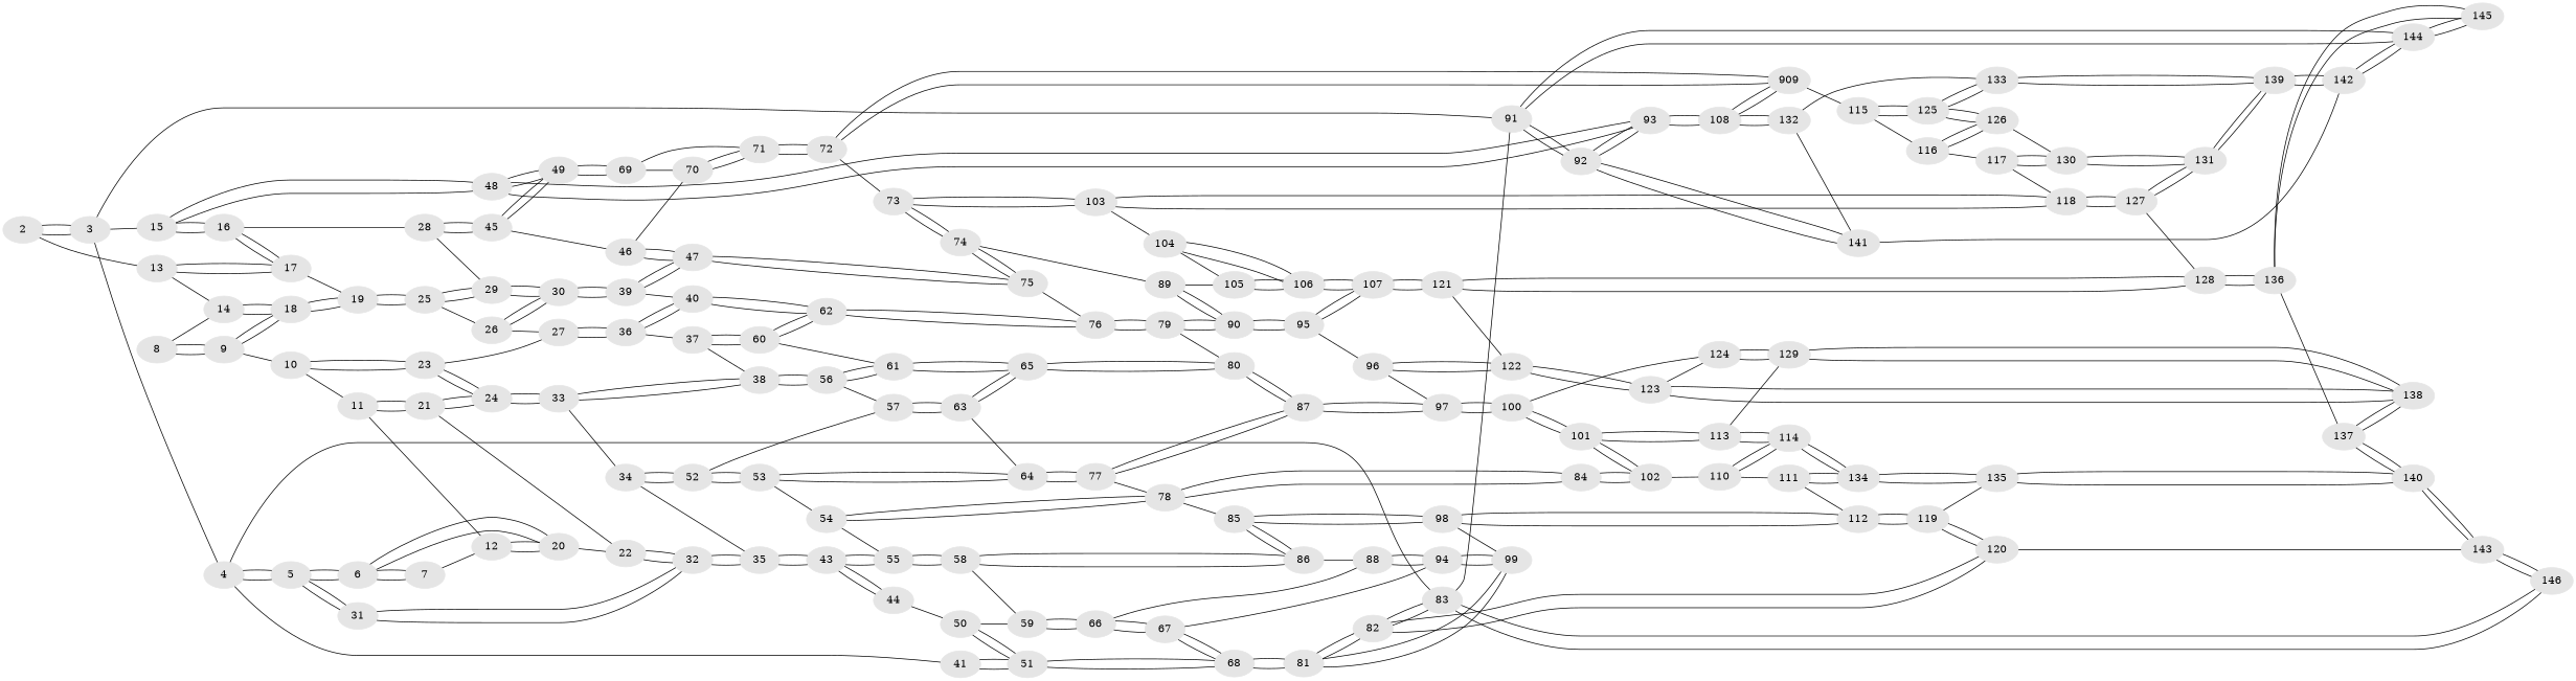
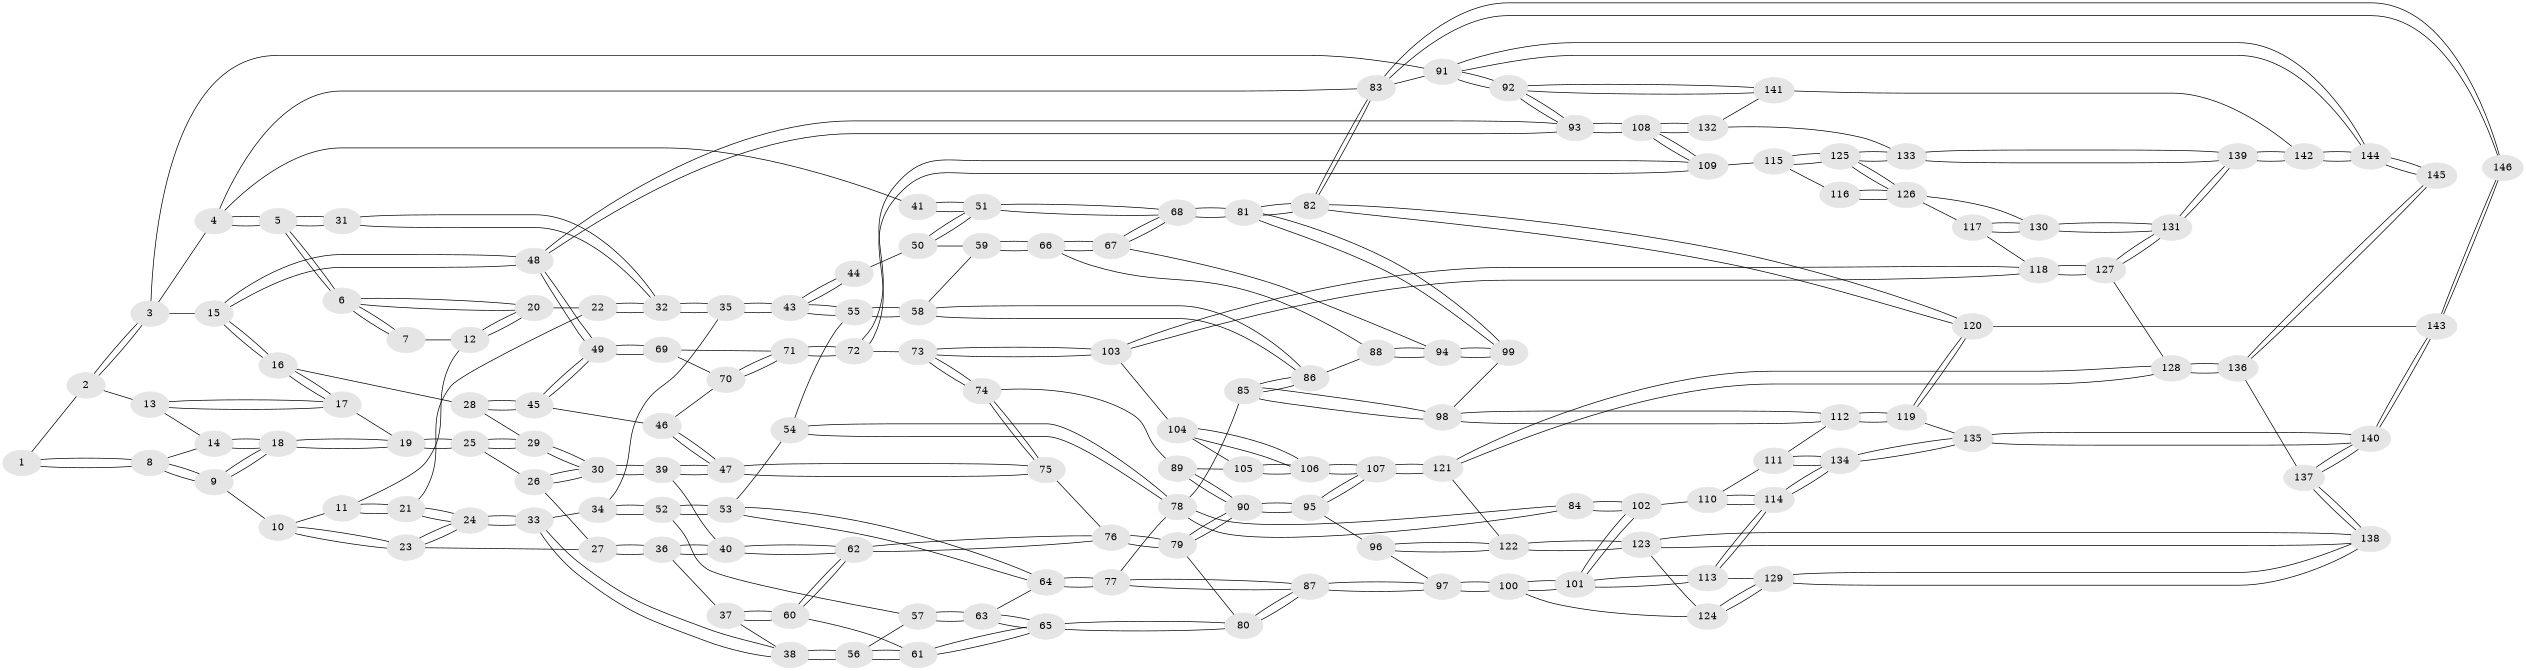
  graph {
    rankdir=LR
    node [color=gray90 style=filled]
+   1
    2
    8
    3
    13
    9
    14
    4
    15
    91
    17
    5
    41
    83
    16
    48
    92
    144
    6
    31
    51
    146
    7
    20
    32
    12
    22
    10
    18
    11
    23
    19
    21
    24
    27
    28
    49
    93
    29
    45
    25
    26
    33
    35
    36
    34
    38
    30
    39
    37
    40
    46
    47
    43
    52
    56
    53
    57
    44
    55
    60
    62
    61
    75
    76
    68
    50
    58
    59
    70
    69
    71
    108
    66
    81
    54
    64
    63
    78
    77
    84
    85
    86
    65
    88
    67
    80
    79
    87
    94
    99
    82
    72
    73
-   109 [label=909]
+   109
    74
    103
    115
    89
    104
    118
    90
    105
    97
    102
    95
    120
    143
    98
    110
    112
    100
    106
    96
    107
    141
    145
    142
    132
    122
    121
    123
    101
    124
    119
    113
    129
    114
    111
    127
    128
    133
    116
    125
    134
    135
    138
    117
    126
    130
    131
    140
    136
    139
    137
+   1 -- 2
+   1 -- 8
+   1 -- 8
    2 -- 3
    2 -- 3
    2 -- 13
    8 -- 9
    8 -- 9
    8 -- 14
    3 -- 4
    3 -- 15
    3 -- 91
    13 -- 14
    13 -- 17
    13 -- 17
    9 -- 10
    9 -- 18
    9 -- 18
    14 -- 18
    14 -- 18
    4 -- 5
    4 -- 5
    4 -- 41
    4 -- 83
    15 -- 16
    15 -- 16
    15 -- 48
    15 -- 48
    91 -- 92
    91 -- 92
    91 -- 144
    91 -- 144
    17 -- 19
    5 -- 6
    5 -- 6
    5 -- 31
    5 -- 31
    41 -- 51
    41 -- 51
    83 -- 91
    83 -- 146
    83 -- 146
    16 -- 17
    16 -- 17
    16 -- 28
    48 -- 49
    48 -- 49
    48 -- 93
    48 -- 93
    92 -- 93
    92 -- 93
    92 -- 141
    92 -- 141
    144 -- 145
    144 -- 145
    6 -- 7
    6 -- 7
    6 -- 20
    6 -- 20
    31 -- 32
    31 -- 32
    51 -- 68
    51 -- 68
    7 -- 12
    20 -- 22
    32 -- 35
    32 -- 35
    12 -- 20
    12 -- 20
    22 -- 32
    22 -- 32
    10 -- 11
    10 -- 23
    10 -- 23
    18 -- 19
    18 -- 19
    11 -- 12
    11 -- 21
    11 -- 21
    23 -- 24
    23 -- 24
    23 -- 27
    19 -- 25
    19 -- 25
    21 -- 22
    21 -- 24
    21 -- 24
    24 -- 33
    24 -- 33
    27 -- 36
    27 -- 36
    28 -- 29
    28 -- 45
    28 -- 45
    49 -- 69
    49 -- 69
    93 -- 108
    93 -- 108
    29 -- 30
    29 -- 30
    45 -- 49
    45 -- 49
    45 -- 46
    25 -- 29
    25 -- 29
    25 -- 26
    26 -- 27
    26 -- 30
    26 -- 30
    33 -- 34
    33 -- 38
    33 -- 38
    35 -- 43
    35 -- 43
    36 -- 37
    36 -- 40
    36 -- 40
    34 -- 35
    34 -- 52
    34 -- 52
    38 -- 56
    38 -- 56
    30 -- 39
    30 -- 39
    39 -- 40
    39 -- 47
    39 -- 47
    37 -- 38
    37 -- 60
    37 -- 60
    40 -- 62
    40 -- 62
    46 -- 47
    46 -- 47
    46 -- 70
    47 -- 75
    47 -- 75
    43 -- 44
    43 -- 44
    43 -- 55
    43 -- 55
    52 -- 53
    52 -- 53
    52 -- 57
    56 -- 57
    56 -- 61
    56 -- 61
    53 -- 54
    53 -- 64
    53 -- 64
    57 -- 63
    57 -- 63
    44 -- 50
    55 -- 58
    55 -- 58
    60 -- 62
    60 -- 62
    60 -- 61
    62 -- 76
    62 -- 76
    61 -- 65
    61 -- 65
    75 -- 76
    76 -- 79
    76 -- 79
    68 -- 81
    68 -- 81
    50 -- 51
    50 -- 51
    50 -- 59
    58 -- 59
    58 -- 86
    58 -- 86
    59 -- 66
    59 -- 66
    70 -- 71
    70 -- 71
    69 -- 70
    69 -- 71
    71 -- 72
    71 -- 72
    108 -- 109
    108 -- 109
    108 -- 132
    108 -- 132
    66 -- 88
    66 -- 67
    66 -- 67
    81 -- 99
    81 -- 99
    81 -- 82
    81 -- 82
    54 -- 55
    54 -- 78
    54 -- 78
    64 -- 77
    64 -- 77
    63 -- 64
    63 -- 65
    63 -- 65
    78 -- 84
    78 -- 84
    78 -- 85
    77 -- 78
    77 -- 87
    77 -- 87
    84 -- 102
    84 -- 102
    85 -- 86
    85 -- 86
    85 -- 98
    85 -- 98
    86 -- 88
    65 -- 80
    65 -- 80
    88 -- 94
    88 -- 94
    67 -- 68
    67 -- 68
    67 -- 94
    80 -- 87
    80 -- 87
    79 -- 80
    79 -- 90
    79 -- 90
    87 -- 97
    87 -- 97
    94 -- 99
    94 -- 99
    82 -- 83
    82 -- 83
    82 -- 120
    82 -- 120
    72 -- 73
    72 -- 109
    72 -- 109
    73 -- 74
    73 -- 74
    73 -- 103
    73 -- 103
    109 -- 115
    74 -- 75
    74 -- 75
    74 -- 89
    103 -- 104
    103 -- 118
    103 -- 118
    115 -- 116
    115 -- 125
    115 -- 125
    89 -- 90
    89 -- 90
    89 -- 105
    104 -- 105
    104 -- 106
    104 -- 106
    118 -- 127
    118 -- 127
    90 -- 95
    90 -- 95
    105 -- 106
    105 -- 106
    97 -- 100
    97 -- 100
    102 -- 110
    95 -- 96
    95 -- 107
    95 -- 107
    120 -- 143
    143 -- 146
    143 -- 146
    98 -- 99
    98 -- 112
    98 -- 112
    110 -- 114
    110 -- 114
    110 -- 111
    112 -- 119
    112 -- 119
    100 -- 101
    100 -- 101
    100 -- 124
    106 -- 107
    106 -- 107
    96 -- 97
    96 -- 122
    96 -- 122
    107 -- 121
    107 -- 121
    141 -- 142
    142 -- 144
    142 -- 144
    132 -- 141
    132 -- 133
    122 -- 123
    122 -- 123
    121 -- 122
    121 -- 128
    121 -- 128
    123 -- 124
    123 -- 138
    123 -- 138
    101 -- 102
    101 -- 102
    101 -- 113
    101 -- 113
    124 -- 129
    124 -- 129
    119 -- 120
    119 -- 120
    119 -- 135
    113 -- 129
    113 -- 114
    113 -- 114
    129 -- 138
    129 -- 138
    114 -- 134
    114 -- 134
    111 -- 112
    111 -- 134
    111 -- 134
    127 -- 128
    127 -- 131
    127 -- 131
    128 -- 136
    128 -- 136
    133 -- 139
    133 -- 139
-   116 -- 117
+   126 -- 117
    116 -- 126
    116 -- 126
    125 -- 133
    125 -- 133
    125 -- 126
    125 -- 126
    134 -- 135
    134 -- 135
    135 -- 140
    135 -- 140
    117 -- 118
    117 -- 130
    117 -- 130
    126 -- 130
    130 -- 131
    130 -- 131
    131 -- 139
    131 -- 139
    140 -- 143
    140 -- 143
    136 -- 145
    136 -- 145
    136 -- 137
    139 -- 142
    139 -- 142
    137 -- 138
    137 -- 138
    137 -- 140
    137 -- 140
  }
